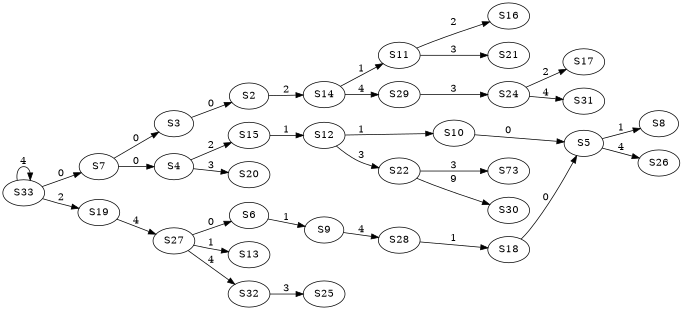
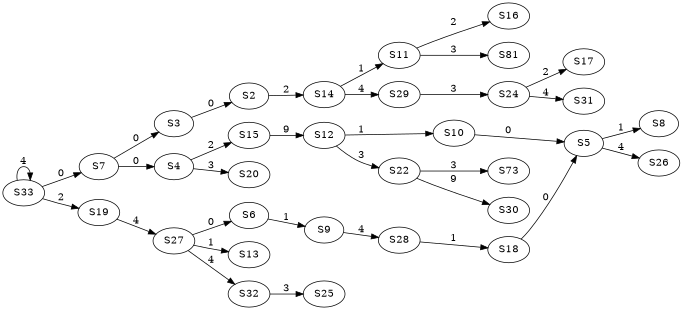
  strict digraph {
    rankdir=LR
    S3
    S2
    S14
    S11
    S29
    S7
    S4
    S15
    S20
    S27
    S6
    S13
    S32
    S12
    S10
    S5
    S8
    S26
    S9
    S25
    S28
    S33
    S19
    S18
    S22
    n26 [label=S73]
    S30
    S16
-   S21
+   S21 [label=S81]
    S24
    S17
    S31
    S3 -> S2 [label=0]
    S2 -> S14 [label=2]
    S14 -> S11 [label=1]
    S14 -> S29 [label=4]
    S11 -> S16 [label=2]
    S11 -> S21 [label=3]
    S29 -> S24 [label=3]
    S7 -> S3 [label=0]
    S7 -> S4 [label=0]
    S4 -> S15 [label=2]
    S4 -> S20 [label=3]
-   S15 -> S12 [label=1]
+   S15 -> S12 [label=9]
    S27 -> S6 [label=0]
    S27 -> S13 [label=1]
    S27 -> S32 [label=4]
    S6 -> S9 [label=1]
    S32 -> S25 [label=3]
    S12 -> S10 [label=1]
    S12 -> S22 [label=3]
    S10 -> S5 [label=0]
    S5 -> S8 [label=1]
    S5 -> S26 [label=4]
    S9 -> S28 [label=4]
    S28 -> S18 [label=1]
    S33 -> S7 [label=0]
    S33 -> S33 [label=4]
    S33 -> S19 [label=2]
    S19 -> S27 [label=4]
    S18 -> S5 [label=0]
    S22 -> n26 [label=3]
    S22 -> S30 [label=9]
    S24 -> S17 [label=2]
    S24 -> S31 [label=4]
  }
